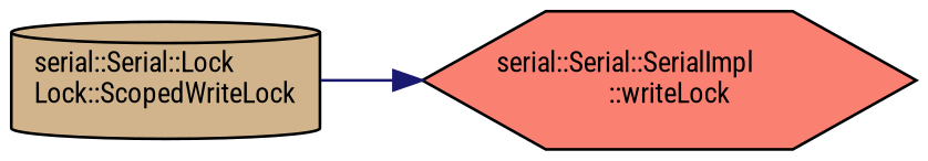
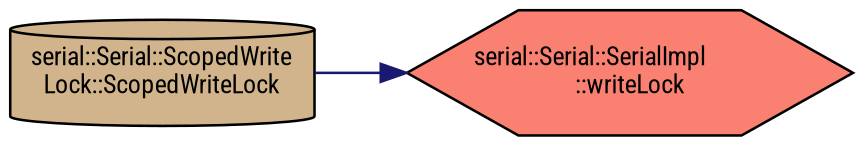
  digraph {
    rankdir=RL
    fontname="Roboto Condensed"
    node [color=black fontname="Roboto Condensed" fontsize=10 style=filled]
    n1 [fillcolor=salmon fontcolor=black height=0.2 label="serial::Serial::SerialImpl\l::writeLock" shape=hexagon width=0.4]
-   n2 [fillcolor=tan height=0.2 label="serial::Serial::Lock\lLock::ScopedWriteLock" shape=cylinder width=0.4]
+   n2 [fillcolor=tan height=0.2 label="serial::Serial::ScopedWrite\lLock::ScopedWriteLock" shape=cylinder width=0.4]
    n1 -> n2 [color=midnightblue dir=back fontname="Roboto Condensed" fontsize=10 labelfontname=Helvetica labelfontsize=10 style=solid]
  }
